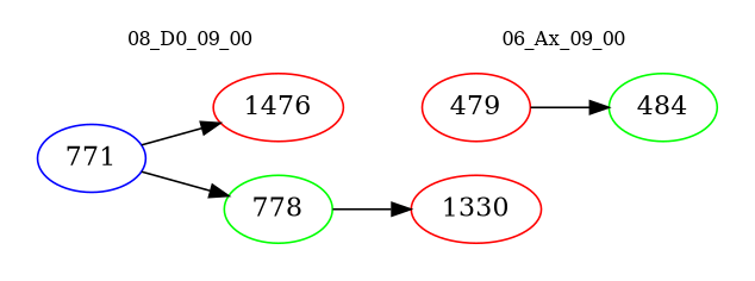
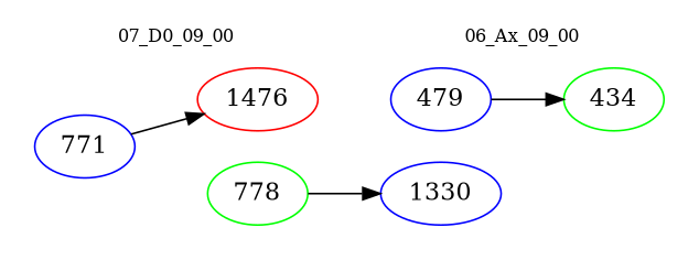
  digraph {
    rankdir=LR
    node [color=blue]
    edge [color=black]
-   n1 [color=red label=479]
-   n2 [color=green label=484]
-   n3 [color=red label=1330]
+   n1 [label=479]
+   n2 [color=green label=434]
+   n3 [label=1330]
    n4 [label=771]
    n5 [color=green label=778]
    n6 [color=red label=1476]
    subgraph cluster_1 {
      color=white
      fontsize=10
      label="06_Ax_09_00"
      n1
      n2
      n3
    }
    subgraph cluster_2 {
      color=white
      fontsize=10
-     label="08_D0_09_00"
+     label="07_D0_09_00"
      n4
      n5
      n6
    }
    n1 -> n2
-   n4 -> n5
    n4 -> n6
    n5 -> n3
  }
